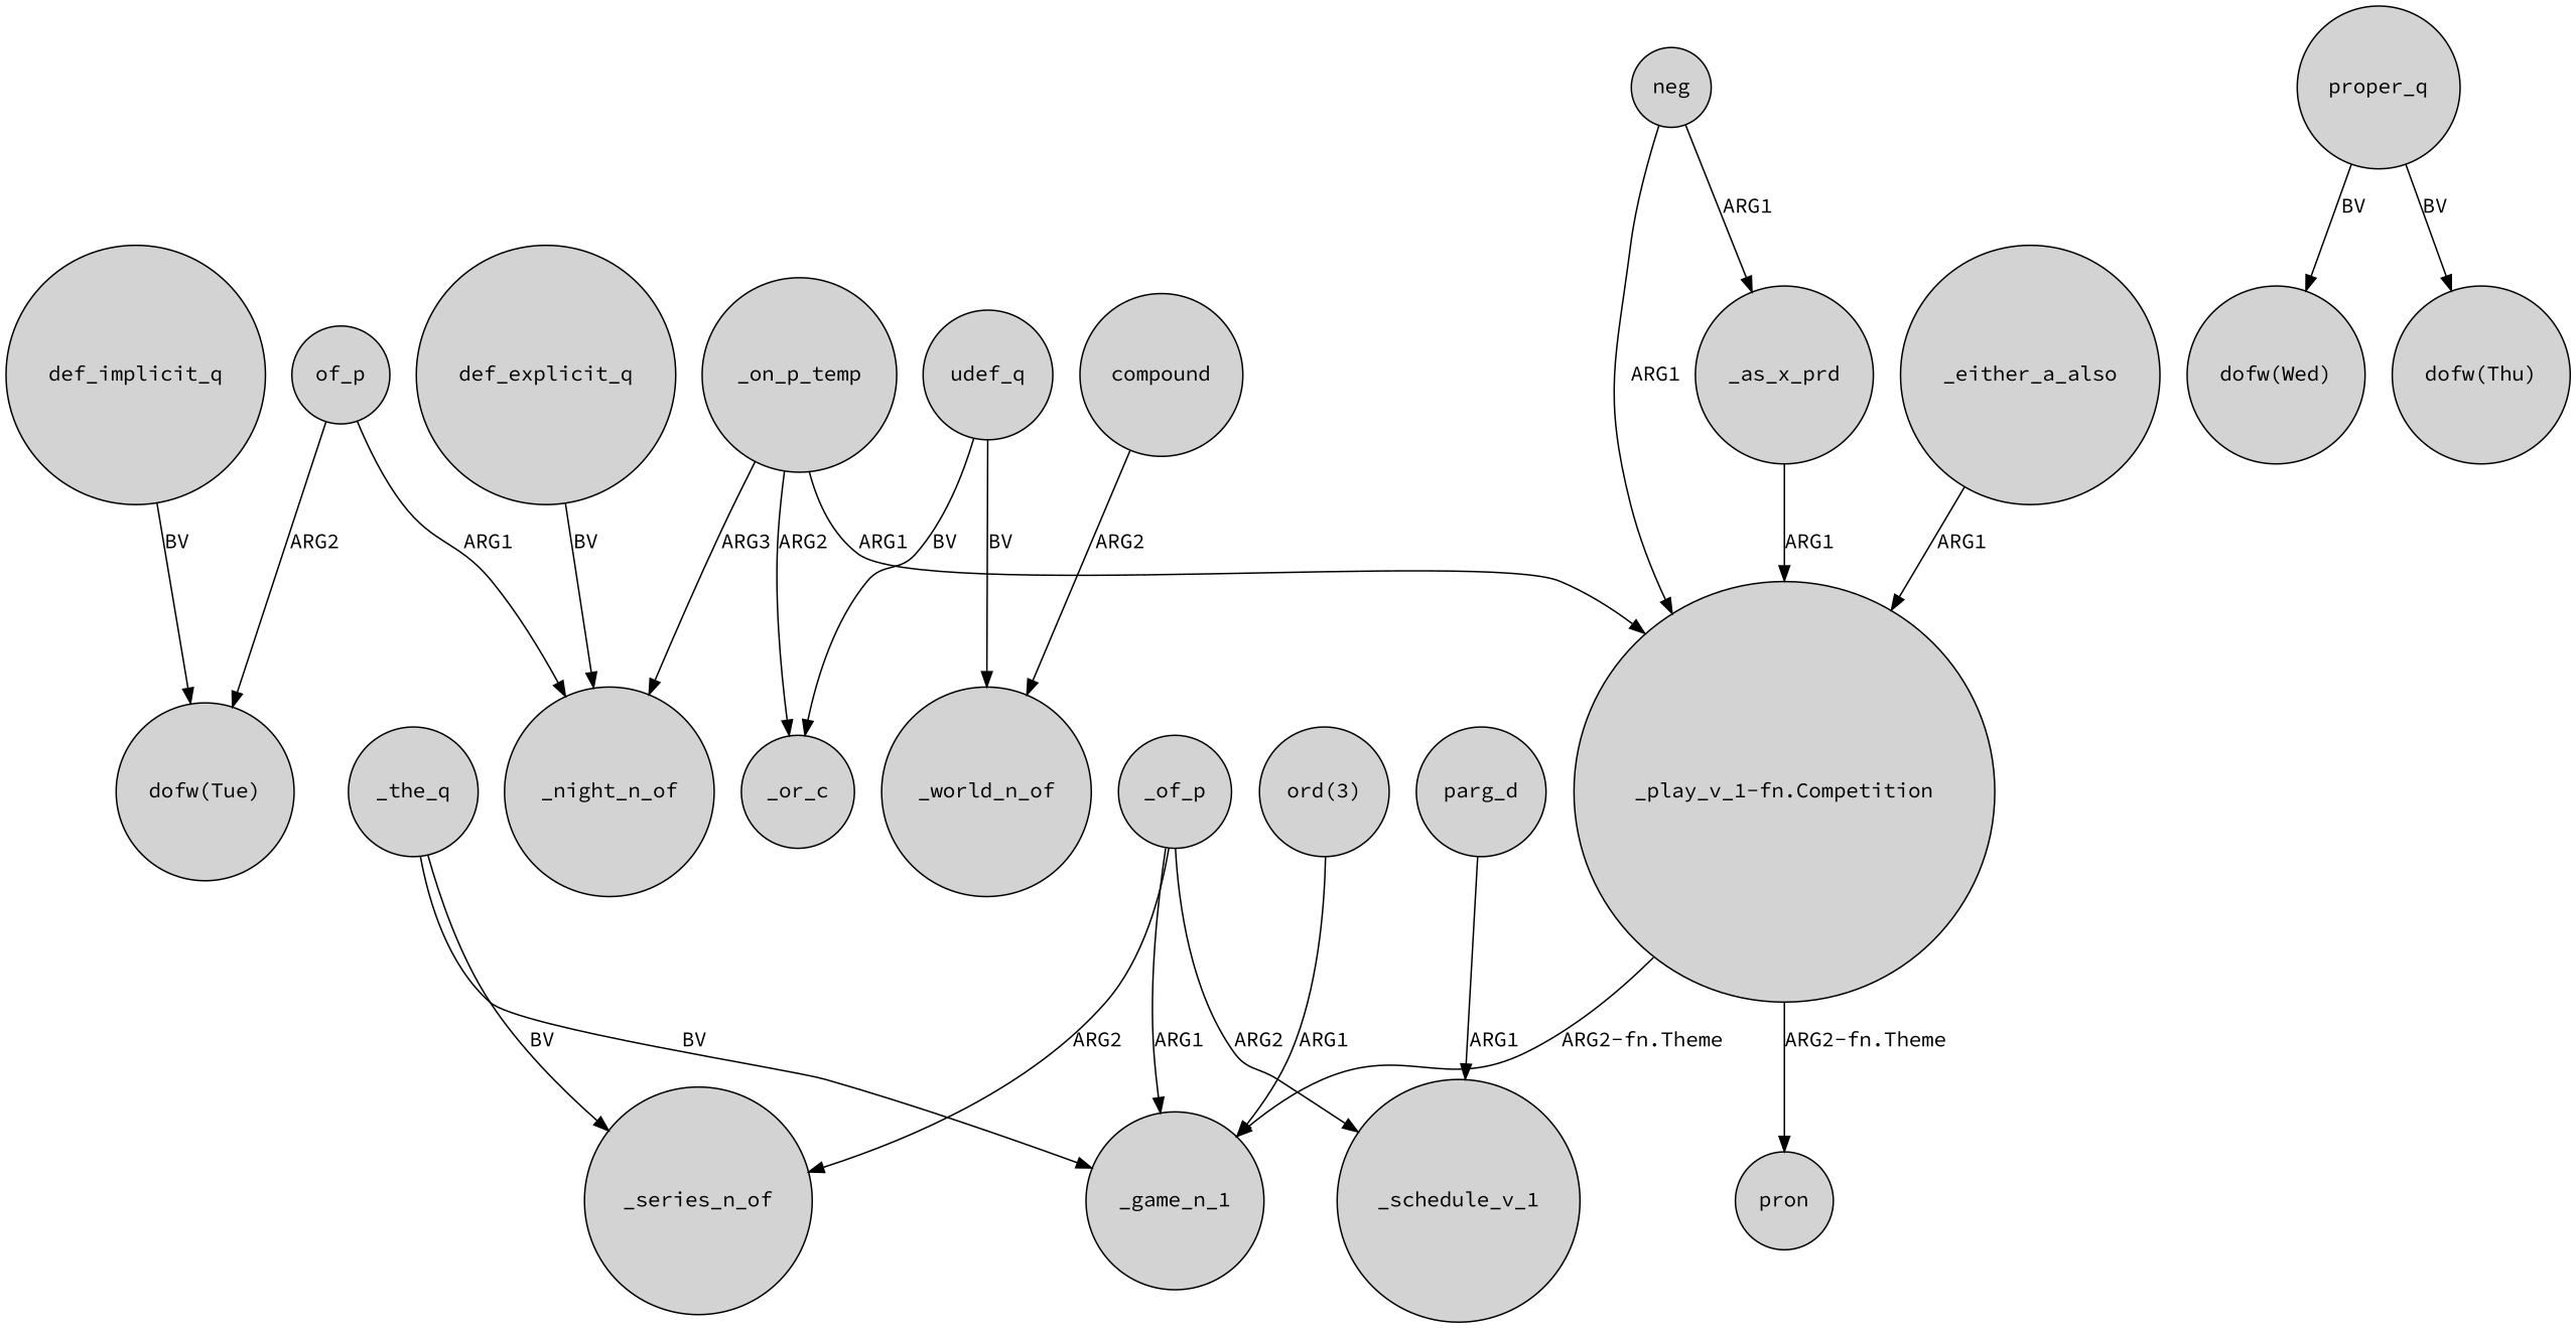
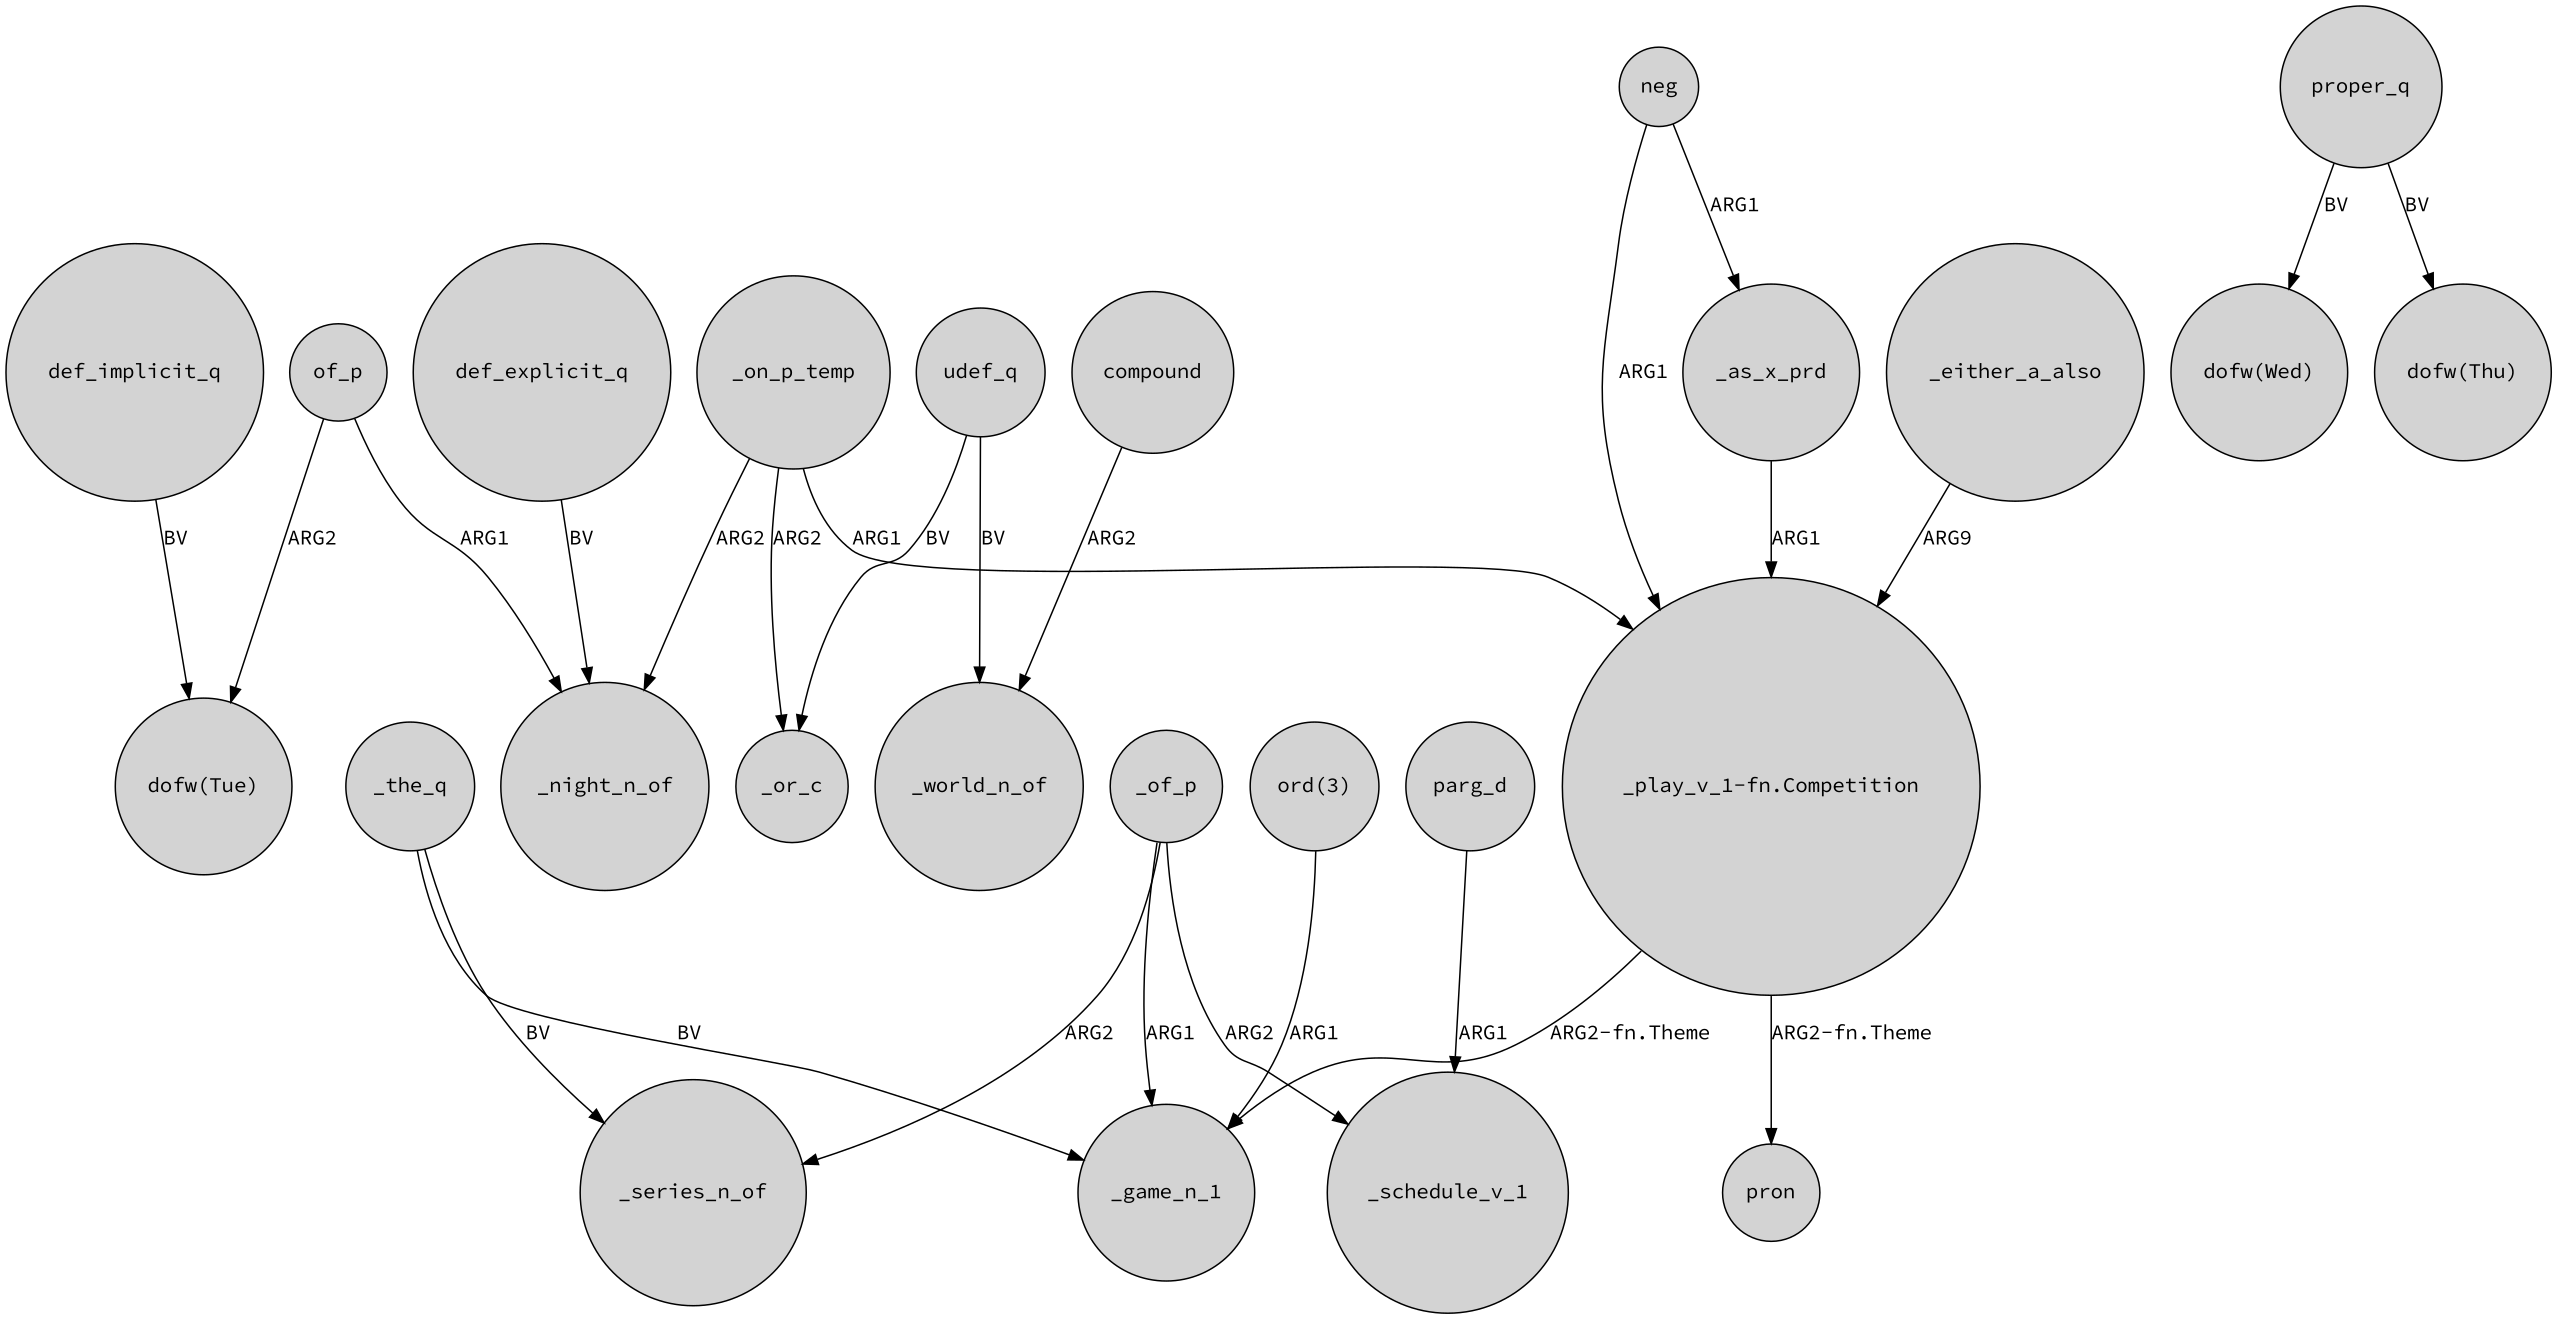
  digraph {
    fontname="Source Code Pro"
    node [fontname="Source Code Pro" shape=circle style=filled]
    edge [fontname="Source Code Pro"]
    of_p
    _night_n_of
    "dofw(Tue)"
    compound
    _world_n_of
    "_play_v_1-fn.Competition"
    pron
    _game_n_1
    "ord(3)"
    _on_p_temp
    _or_c
    udef_q
    def_implicit_q
    _as_x_prd
    _the_q
    _series_n_of
    _of_p
    _schedule_v_1
    proper_q
    "dofw(Wed)"
    "dofw(Thu)"
    _either_a_also
    neg
    parg_d
    def_explicit_q
    of_p -> _night_n_of [label=ARG1]
    of_p -> "dofw(Tue)" [label=ARG2]
    compound -> _world_n_of [label=ARG2]
    "_play_v_1-fn.Competition" -> pron [label="ARG2-fn.Theme"]
    "_play_v_1-fn.Competition" -> _game_n_1 [label="ARG2-fn.Theme"]
    "ord(3)" -> _game_n_1 [label=ARG1]
-   _on_p_temp -> _night_n_of [label=ARG3]
+   _on_p_temp -> _night_n_of [label=ARG2]
    _on_p_temp -> "_play_v_1-fn.Competition" [label=ARG1]
    _on_p_temp -> _or_c [label=ARG2]
    udef_q -> _world_n_of [label=BV]
    udef_q -> _or_c [label=BV]
    def_implicit_q -> "dofw(Tue)" [label=BV]
    _as_x_prd -> "_play_v_1-fn.Competition" [label=ARG1]
    _the_q -> _game_n_1 [label=BV]
    _the_q -> _series_n_of [label=BV]
    _of_p -> _game_n_1 [label=ARG1]
    _of_p -> _series_n_of [label=ARG2]
    _of_p -> _schedule_v_1 [label=ARG2]
    proper_q -> "dofw(Wed)" [label=BV]
    proper_q -> "dofw(Thu)" [label=BV]
-   _either_a_also -> "_play_v_1-fn.Competition" [label=ARG1]
+   _either_a_also -> "_play_v_1-fn.Competition" [label=ARG9]
    neg -> "_play_v_1-fn.Competition" [label=ARG1]
    neg -> _as_x_prd [label=ARG1]
    parg_d -> _schedule_v_1 [label=ARG1]
    def_explicit_q -> _night_n_of [label=BV]
  }
